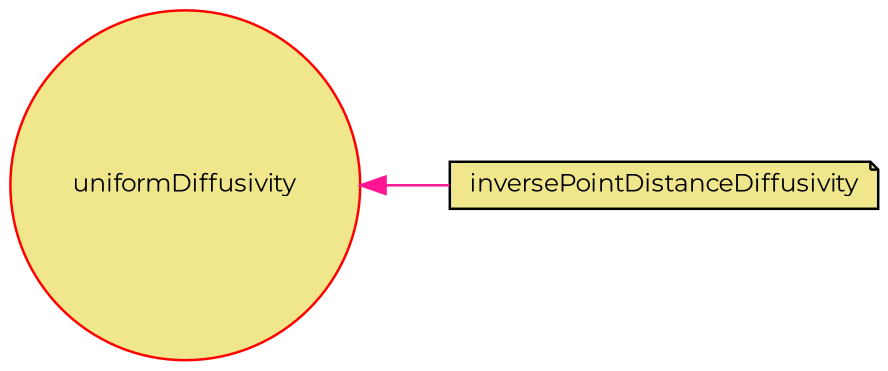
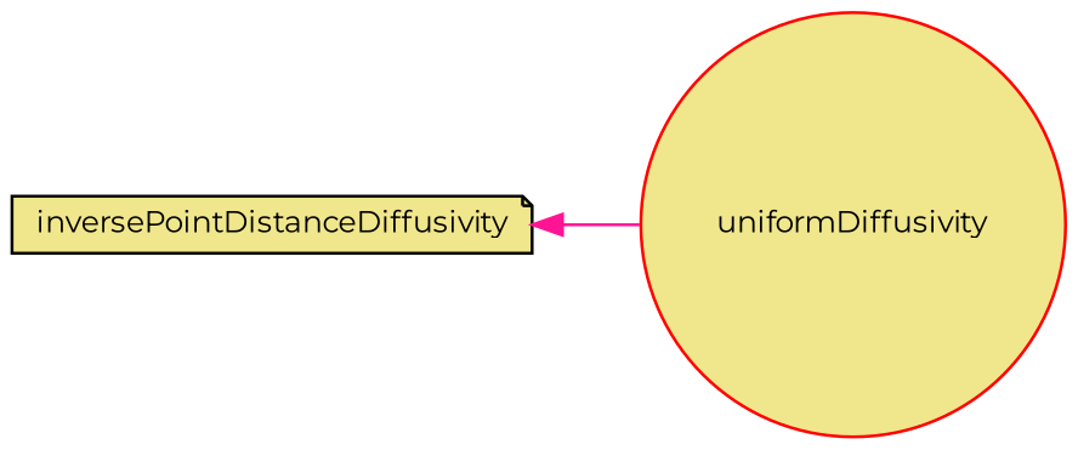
  digraph {
    rankdir=LR
    fontname=Montserrat
    node [fillcolor=khaki fontname=Montserrat fontsize=10 style=filled]
    n1 [color=black fontcolor=black height=0.2 label=inversePointDistanceDiffusivity shape=note width=0.4]
    n2 [color=red height=0.2 label=uniformDiffusivity shape=circle width=0.4]
-   n2 -> n1 [color=deeppink dir=back fontname=Montserrat fontsize=10 labelfontname=FreeSans labelfontsize=10 style=solid]
+   n1 -> n2 [color=deeppink dir=back fontname=Montserrat fontsize=10 labelfontname=FreeSans labelfontsize=10 style=solid]
  }
